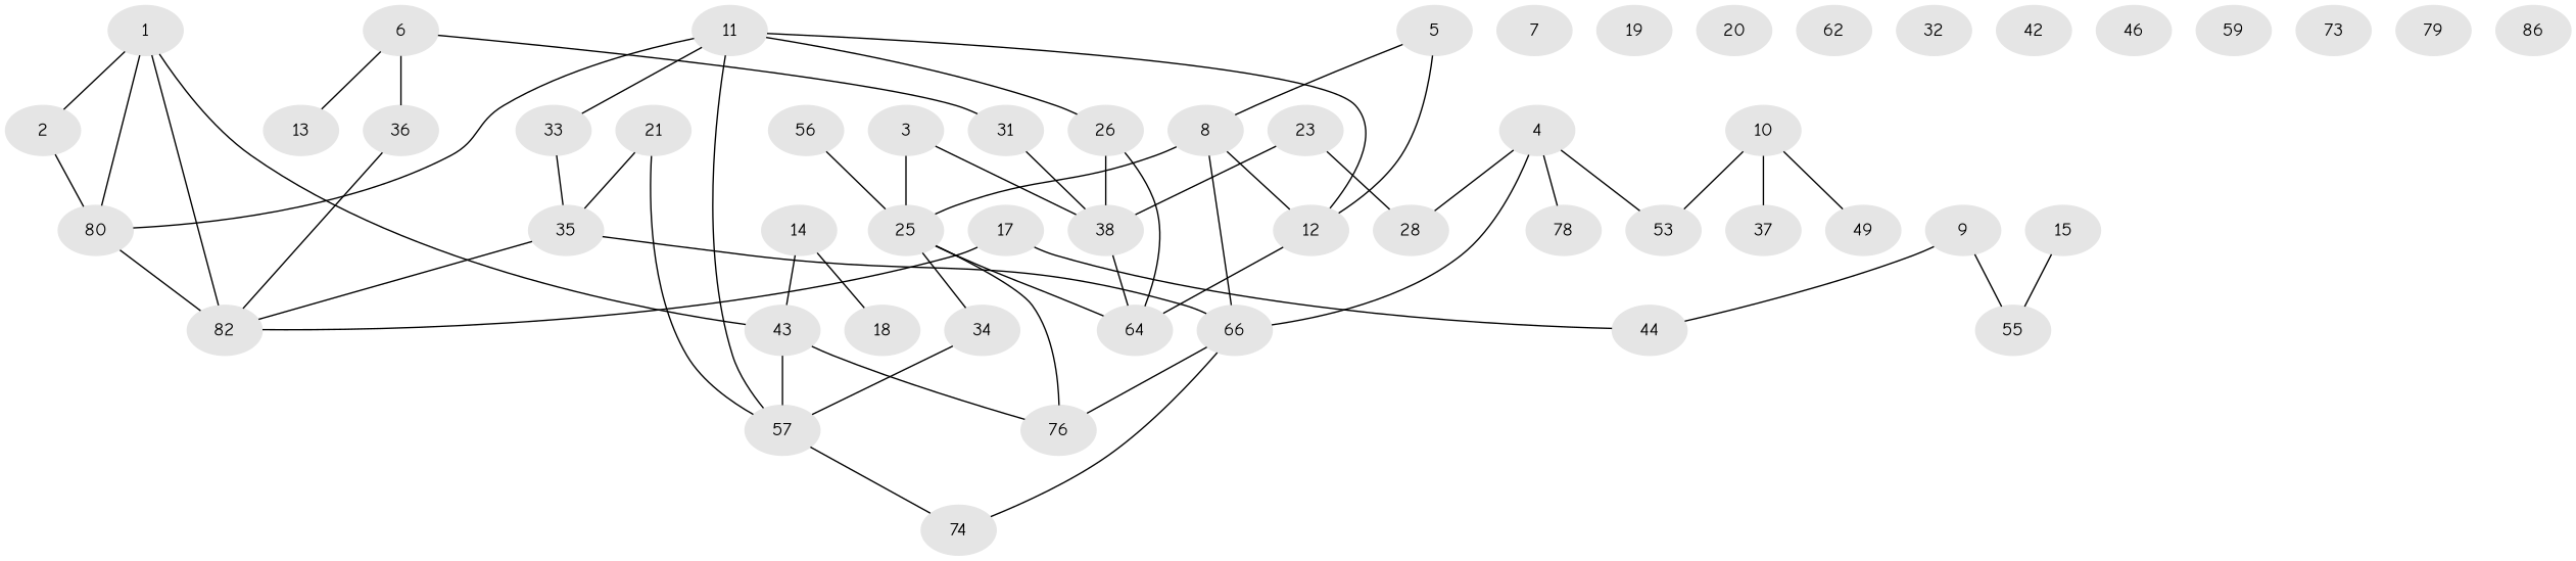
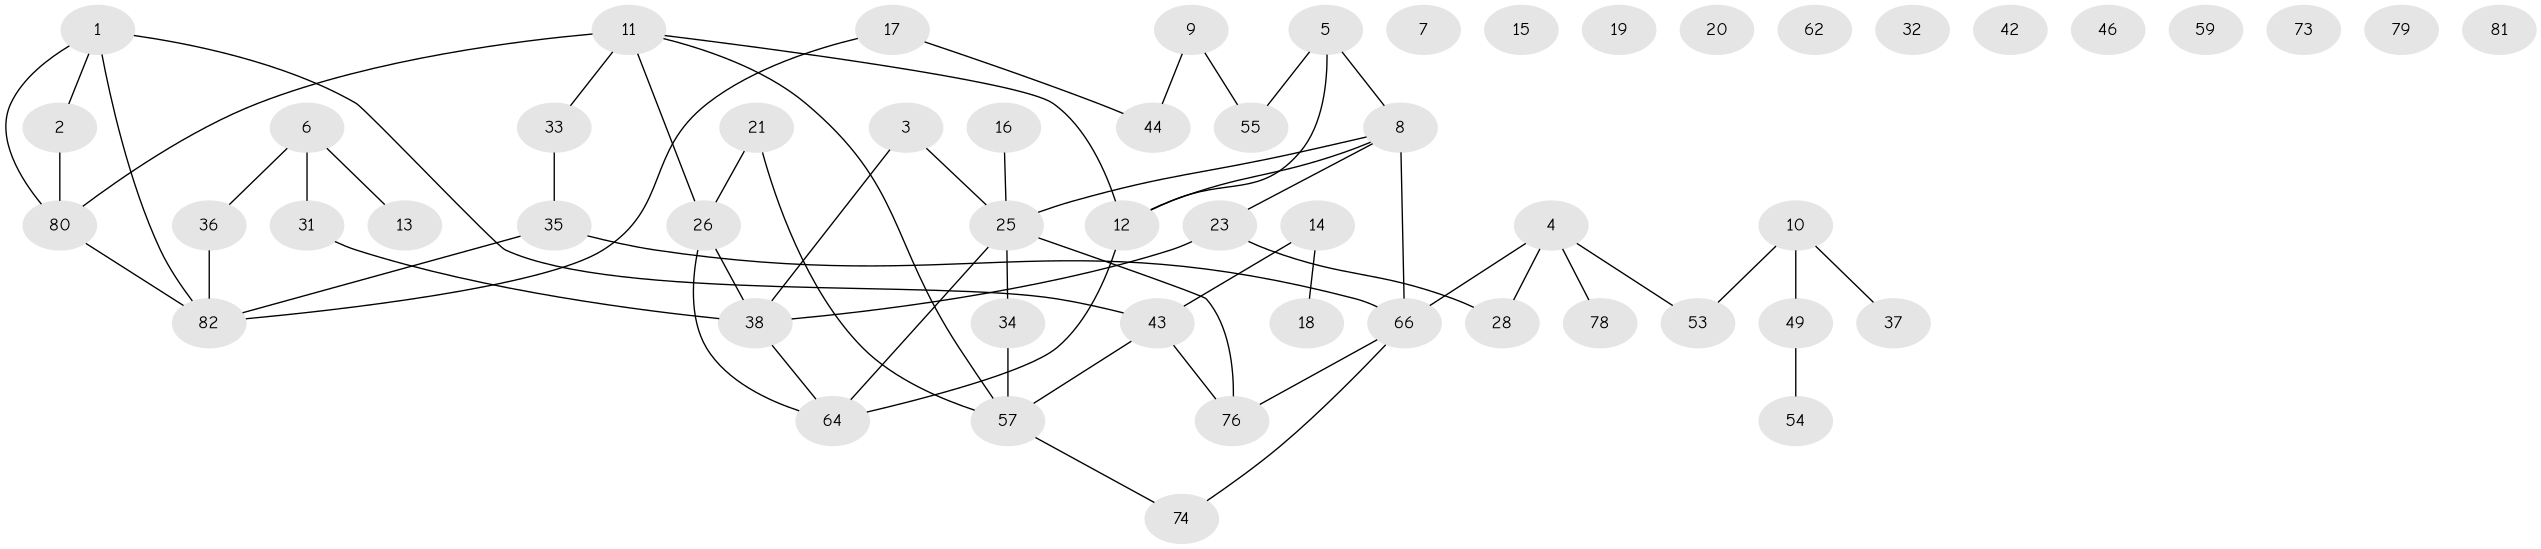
  graph {
    fontname="Comic Neue"
    node [color=gray90 fontname="Comic Neue" style=filled]
    edge [fontname="Comic Neue"]
    1 [super="+71"]
    2 [super="+77"]
    43 [super="+45"]
    80 [super="+84"]
    82 [super="+87"]
    57 [super="+68"]
    76
    3 [super="+67"]
    25 [super="+30"]
    38 [super="+52"]
    64
    34 [super="+62"]
    4 [super="+56"]
    28 [super="+72"]
    66 [super="+88"]
    78
    53
    74 [super="+83"]
    5 [super="+27"]
    8 [super="+40"]
    12 [super="+50"]
    55
    23 [super="+63"]
    6 [super="+69"]
    13
    31
    36 [super="+65"]
    7 [super="+24"]
    9 [super="+47"]
    44 [super="+85"]
    10 [super="+75"]
    37
    49
+   54 [super="+60"]
    11 [super="+41"]
    26 [super="+58"]
    33 [super="+39"]
    35
    14 [super="+48"]
    18 [super="+86"]
    15 [super="+61"]
-   16 [label=56]
+   16
    17 [super="+70"]
    19
    20
    21 [super="+29"]
    n47 [label=62]
    32
    42
    46
    59
    73
    79
-   81 [label=86]
+   81
    1 -- 2
    1 -- 43
    1 -- 80
    1 -- 82
    2 -- 80
    43 -- 57
    43 -- 76
    80 -- 82
    57 -- 74
    3 -- 25
    3 -- 38
    25 -- 76
    25 -- 64
    25 -- 34
    38 -- 64
    34 -- 57
    4 -- 28
    4 -- 66
    4 -- 78
    4 -- 53
    66 -- 76
    66 -- 74
    5 -- 8
    5 -- 12 [weight=2]
-   15 -- 55
+   5 -- 55
    8 -- 25
    8 -- 66 [weight=2]
    8 -- 12
+   8 -- 23
    12 -- 64
    23 -- 38
    23 -- 28
    6 -- 13
    6 -- 31
    6 -- 36
    31 -- 38
    36 -- 82
    9 -- 55
    9 -- 44
    10 -- 53
    10 -- 37
    10 -- 49
+   49 -- 54
    11 -- 80
    11 -- 57
    11 -- 12
    11 -- 26
    11 -- 33
    26 -- 38
    26 -- 64
    33 -- 35
    35 -- 82
    35 -- 66
    14 -- 43
    14 -- 18
    16 -- 25
    17 -- 82
    17 -- 44
    21 -- 57
-   21 -- 35
+   21 -- 26
  }
